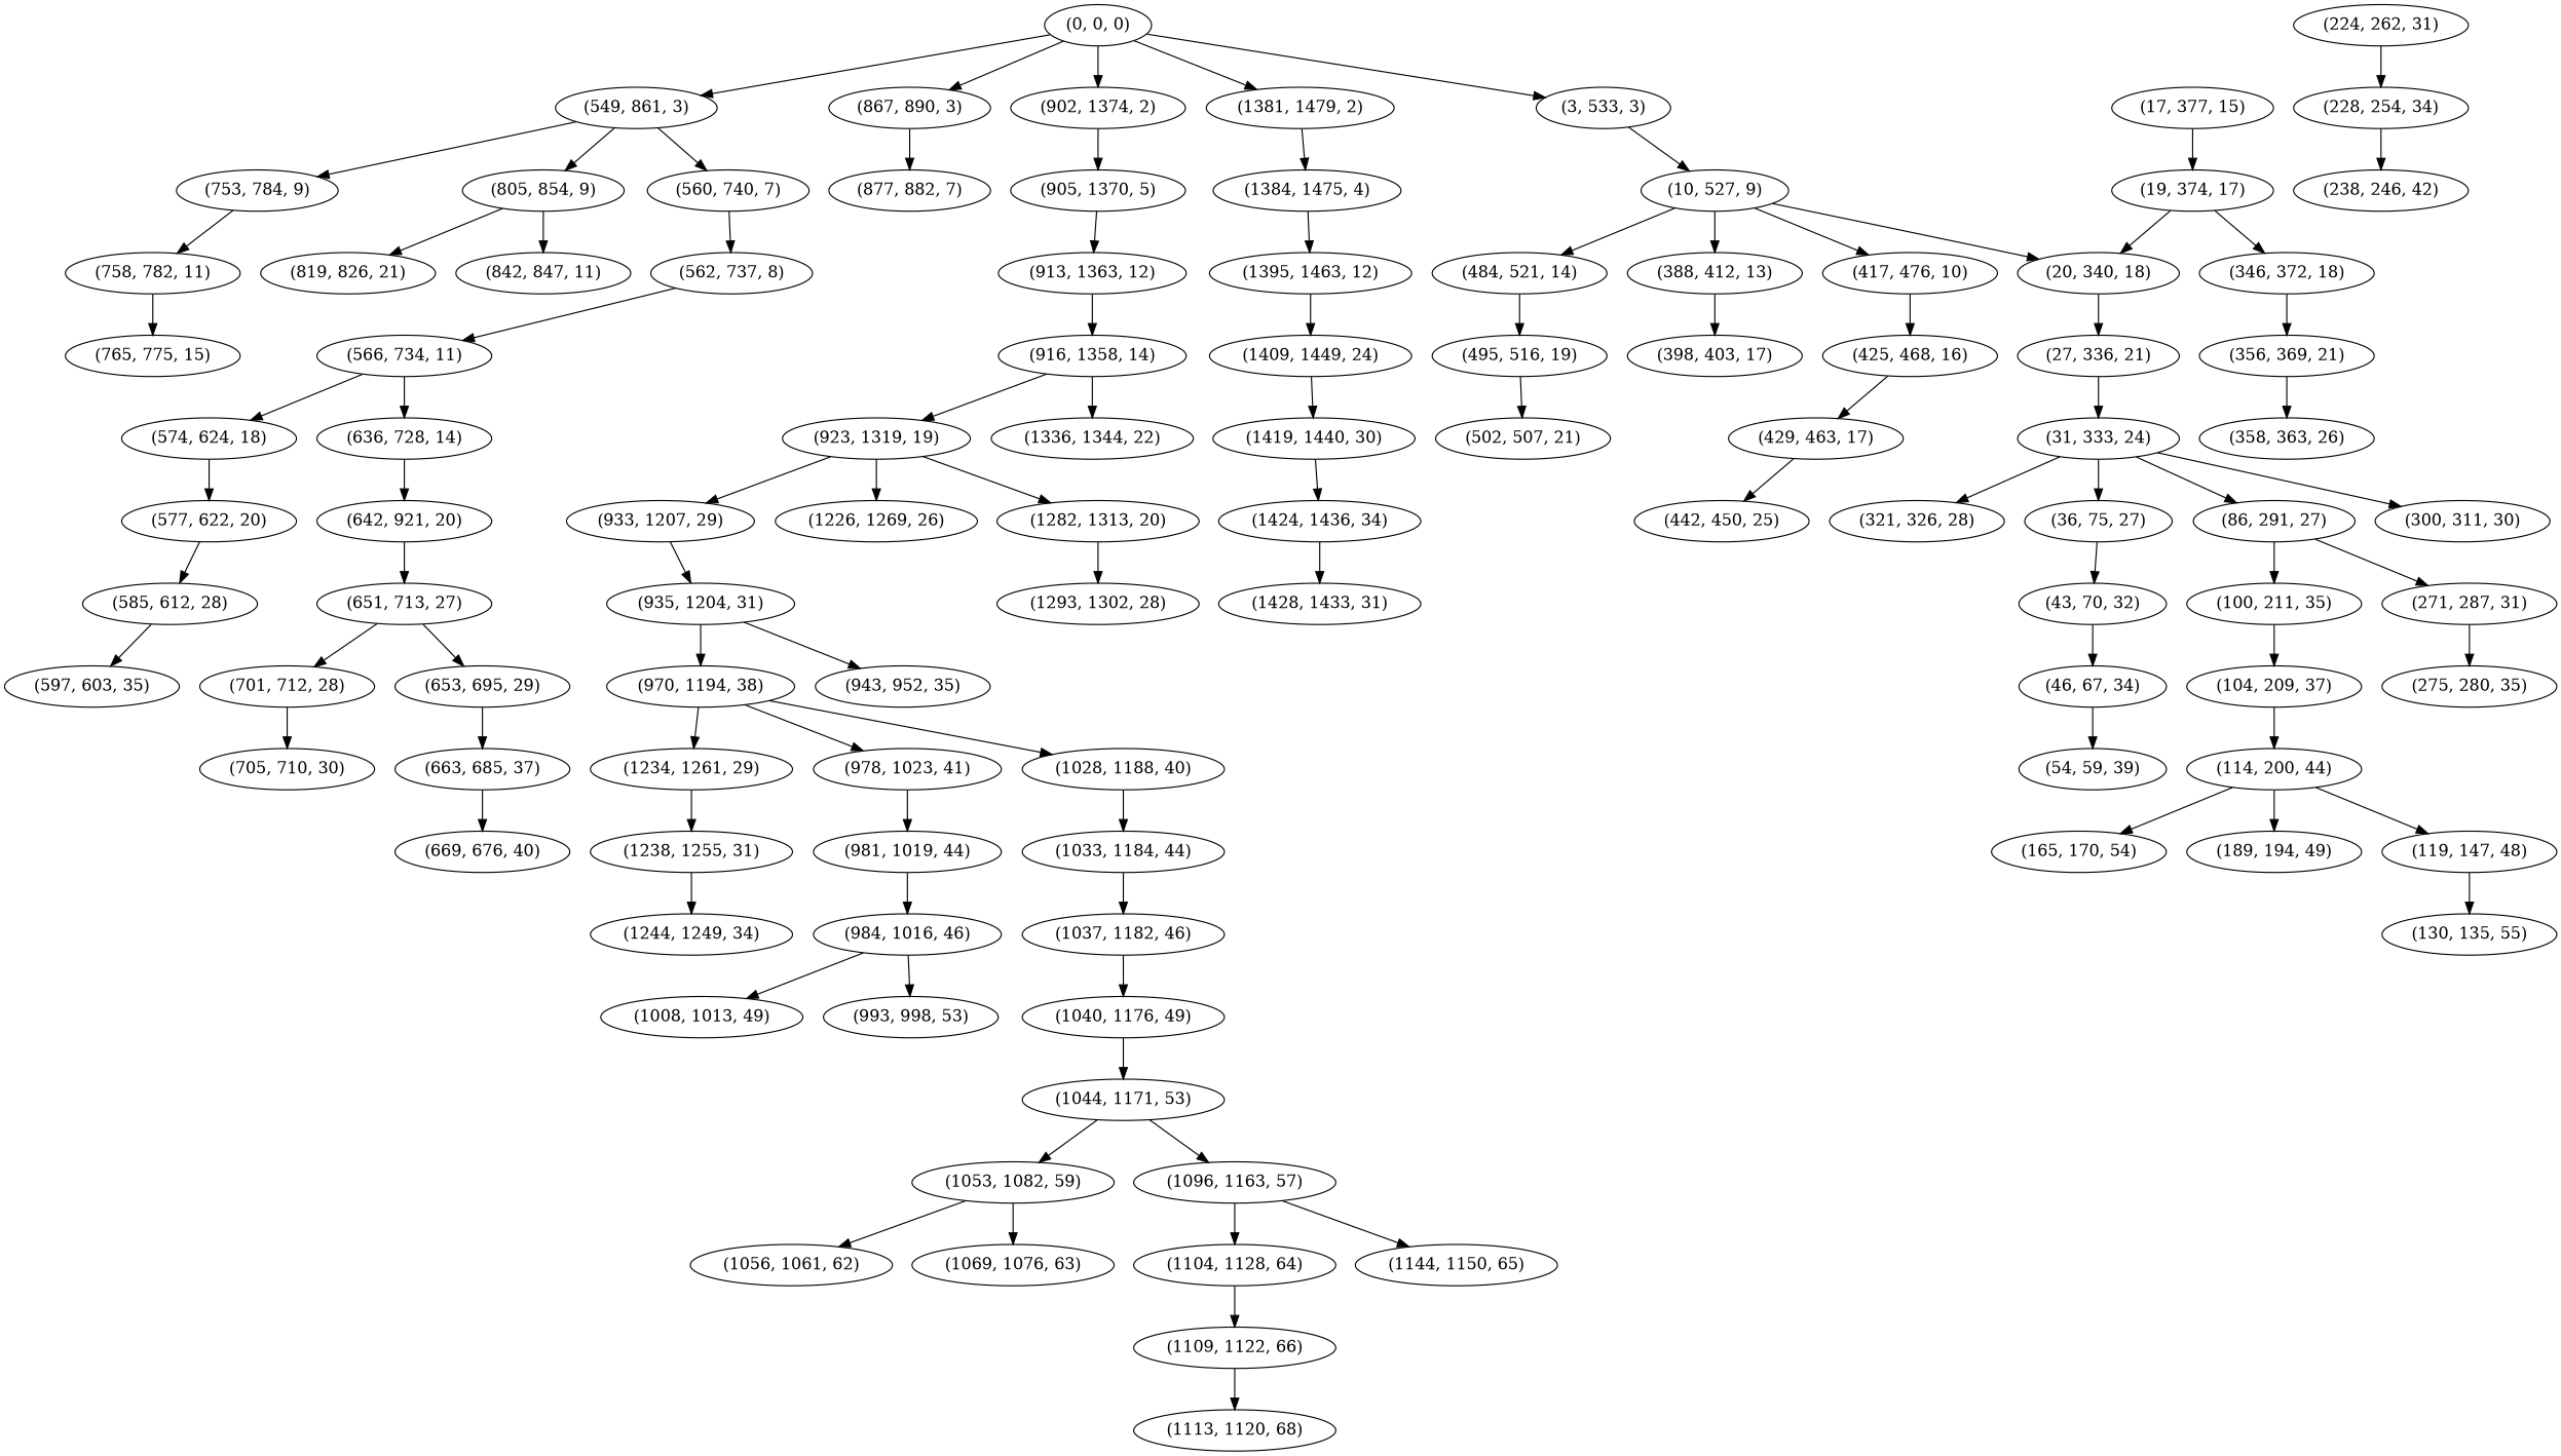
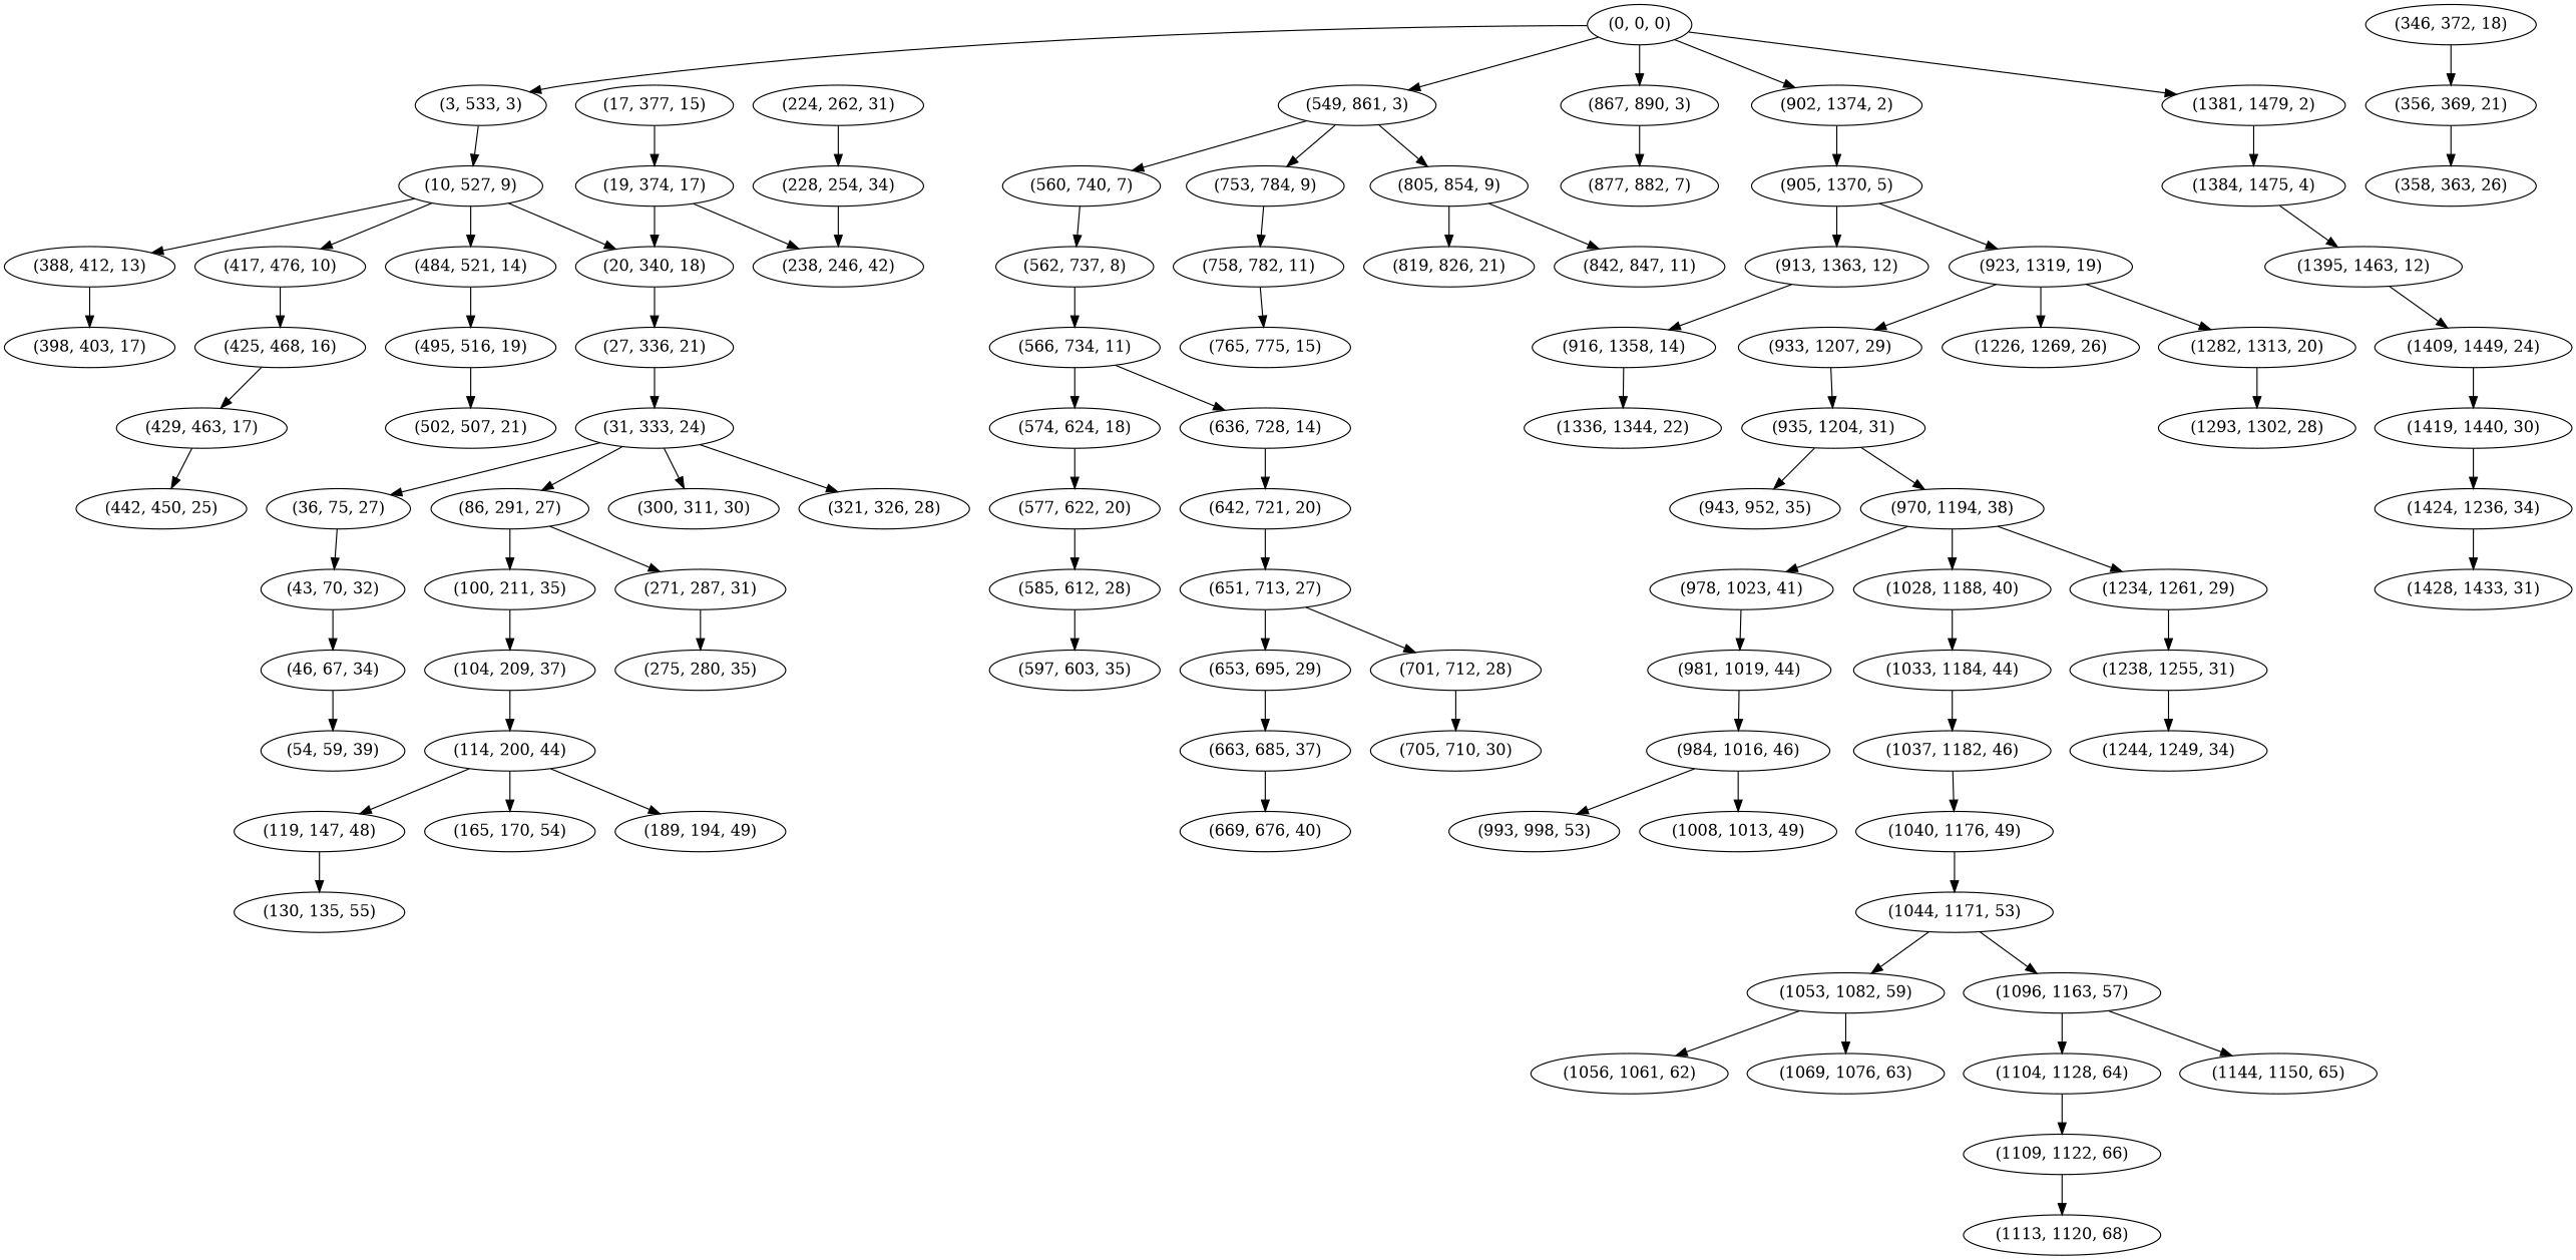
  digraph {
    "(0, 0, 0)"
    "(3, 533, 3)"
    "(549, 861, 3)"
    "(867, 890, 3)"
    "(902, 1374, 2)"
    "(1381, 1479, 2)"
    "(10, 527, 9)"
    "(560, 740, 7)"
    "(753, 784, 9)"
    "(805, 854, 9)"
    "(877, 882, 7)"
    "(905, 1370, 5)"
    "(1384, 1475, 4)"
    "(388, 412, 13)"
    "(417, 476, 10)"
    "(484, 521, 14)"
    "(20, 340, 18)"
    "(17, 377, 15)"
    "(19, 374, 17)"
    "(398, 403, 17)"
    "(425, 468, 16)"
    "(495, 516, 19)"
    "(346, 372, 18)"
    "(27, 336, 21)"
    n25 [label="(356, 369, 21)"]
    "(31, 333, 24)"
    "(36, 75, 27)"
    "(86, 291, 27)"
    "(300, 311, 30)"
    "(321, 326, 28)"
    "(43, 70, 32)"
    "(100, 211, 35)"
    "(271, 287, 31)"
    "(46, 67, 34)"
    "(54, 59, 39)"
    "(104, 209, 37)"
    "(275, 280, 35)"
    "(114, 200, 44)"
    "(119, 147, 48)"
    "(165, 170, 54)"
    "(189, 194, 49)"
    "(130, 135, 55)"
    "(224, 262, 31)"
    "(228, 254, 34)"
    "(238, 246, 42)"
    "(358, 363, 26)"
    "(429, 463, 17)"
    "(442, 450, 25)"
    "(502, 507, 21)"
    "(562, 737, 8)"
    "(758, 782, 11)"
    "(819, 826, 21)"
    "(842, 847, 11)"
    "(566, 734, 11)"
    "(574, 624, 18)"
    "(636, 728, 14)"
    "(577, 622, 20)"
-   "(642, 721, 20)" [label="(642, 921, 20)"]
+   "(642, 721, 20)"
    "(585, 612, 28)"
    "(597, 603, 35)"
    "(651, 713, 27)"
    "(653, 695, 29)"
    "(701, 712, 28)"
    "(663, 685, 37)"
    "(705, 710, 30)"
    "(669, 676, 40)"
    "(765, 775, 15)"
    "(913, 1363, 12)"
    "(916, 1358, 14)"
    "(923, 1319, 19)"
    "(1336, 1344, 22)"
    "(933, 1207, 29)"
    "(1226, 1269, 26)"
    "(1282, 1313, 20)"
    "(935, 1204, 31)"
    "(1293, 1302, 28)"
    "(943, 952, 35)"
    "(970, 1194, 38)"
    "(978, 1023, 41)"
    "(1028, 1188, 40)"
    "(1234, 1261, 29)"
    "(981, 1019, 44)"
    "(1033, 1184, 44)"
    "(984, 1016, 46)"
    "(993, 998, 53)"
    "(1008, 1013, 49)"
    "(1037, 1182, 46)"
    "(1040, 1176, 49)"
    "(1044, 1171, 53)"
    "(1053, 1082, 59)"
    "(1096, 1163, 57)"
    "(1056, 1061, 62)"
    "(1069, 1076, 63)"
    "(1104, 1128, 64)"
    "(1144, 1150, 65)"
    "(1109, 1122, 66)"
    "(1113, 1120, 68)"
    "(1238, 1255, 31)"
    "(1244, 1249, 34)"
    "(1395, 1463, 12)"
    "(1409, 1449, 24)"
    "(1419, 1440, 30)"
-   "(1424, 1436, 34)"
+   "(1424, 1436, 34)" [label="(1424, 1236, 34)"]
    n104 [label="(1428, 1433, 31)"]
    "(0, 0, 0)" -> "(3, 533, 3)"
    "(0, 0, 0)" -> "(549, 861, 3)"
    "(0, 0, 0)" -> "(867, 890, 3)"
    "(0, 0, 0)" -> "(902, 1374, 2)"
    "(0, 0, 0)" -> "(1381, 1479, 2)"
    "(3, 533, 3)" -> "(10, 527, 9)"
    "(549, 861, 3)" -> "(560, 740, 7)"
    "(549, 861, 3)" -> "(753, 784, 9)"
    "(549, 861, 3)" -> "(805, 854, 9)"
    "(867, 890, 3)" -> "(877, 882, 7)"
    "(902, 1374, 2)" -> "(905, 1370, 5)"
    "(1381, 1479, 2)" -> "(1384, 1475, 4)"
    "(10, 527, 9)" -> "(388, 412, 13)"
    "(10, 527, 9)" -> "(417, 476, 10)"
    "(10, 527, 9)" -> "(484, 521, 14)"
    "(10, 527, 9)" -> "(20, 340, 18)"
    "(560, 740, 7)" -> "(562, 737, 8)"
    "(753, 784, 9)" -> "(758, 782, 11)"
    "(805, 854, 9)" -> "(819, 826, 21)"
    "(805, 854, 9)" -> "(842, 847, 11)"
    "(905, 1370, 5)" -> "(913, 1363, 12)"
    "(1384, 1475, 4)" -> "(1395, 1463, 12)"
    "(388, 412, 13)" -> "(398, 403, 17)"
    "(417, 476, 10)" -> "(425, 468, 16)"
    "(484, 521, 14)" -> "(495, 516, 19)"
    "(20, 340, 18)" -> "(27, 336, 21)"
    "(17, 377, 15)" -> "(19, 374, 17)"
    "(19, 374, 17)" -> "(20, 340, 18)"
-   "(19, 374, 17)" -> "(346, 372, 18)"
+   "(19, 374, 17)" -> "(238, 246, 42)"
    "(425, 468, 16)" -> "(429, 463, 17)"
    "(495, 516, 19)" -> "(502, 507, 21)"
    "(346, 372, 18)" -> n25
    "(27, 336, 21)" -> "(31, 333, 24)"
    n25 -> "(358, 363, 26)"
    "(31, 333, 24)" -> "(36, 75, 27)"
    "(31, 333, 24)" -> "(86, 291, 27)"
    "(31, 333, 24)" -> "(300, 311, 30)"
    "(31, 333, 24)" -> "(321, 326, 28)"
    "(36, 75, 27)" -> "(43, 70, 32)"
    "(86, 291, 27)" -> "(100, 211, 35)"
    "(86, 291, 27)" -> "(271, 287, 31)"
    "(43, 70, 32)" -> "(46, 67, 34)"
    "(100, 211, 35)" -> "(104, 209, 37)"
    "(271, 287, 31)" -> "(275, 280, 35)"
    "(46, 67, 34)" -> "(54, 59, 39)"
    "(104, 209, 37)" -> "(114, 200, 44)"
    "(114, 200, 44)" -> "(119, 147, 48)"
    "(114, 200, 44)" -> "(165, 170, 54)"
    "(114, 200, 44)" -> "(189, 194, 49)"
    "(119, 147, 48)" -> "(130, 135, 55)"
    "(224, 262, 31)" -> "(228, 254, 34)"
    "(228, 254, 34)" -> "(238, 246, 42)"
    "(429, 463, 17)" -> "(442, 450, 25)"
    "(562, 737, 8)" -> "(566, 734, 11)"
    "(758, 782, 11)" -> "(765, 775, 15)"
    "(566, 734, 11)" -> "(574, 624, 18)"
    "(566, 734, 11)" -> "(636, 728, 14)"
    "(574, 624, 18)" -> "(577, 622, 20)"
    "(636, 728, 14)" -> "(642, 721, 20)"
    "(577, 622, 20)" -> "(585, 612, 28)"
    "(642, 721, 20)" -> "(651, 713, 27)"
    "(585, 612, 28)" -> "(597, 603, 35)"
    "(651, 713, 27)" -> "(653, 695, 29)"
    "(651, 713, 27)" -> "(701, 712, 28)"
    "(653, 695, 29)" -> "(663, 685, 37)"
    "(701, 712, 28)" -> "(705, 710, 30)"
    "(663, 685, 37)" -> "(669, 676, 40)"
    "(913, 1363, 12)" -> "(916, 1358, 14)"
-   "(916, 1358, 14)" -> "(923, 1319, 19)"
+   "(905, 1370, 5)" -> "(923, 1319, 19)"
    "(916, 1358, 14)" -> "(1336, 1344, 22)"
    "(923, 1319, 19)" -> "(933, 1207, 29)"
    "(923, 1319, 19)" -> "(1226, 1269, 26)"
    "(923, 1319, 19)" -> "(1282, 1313, 20)"
    "(933, 1207, 29)" -> "(935, 1204, 31)"
    "(1282, 1313, 20)" -> "(1293, 1302, 28)"
    "(935, 1204, 31)" -> "(943, 952, 35)"
    "(935, 1204, 31)" -> "(970, 1194, 38)"
    "(970, 1194, 38)" -> "(978, 1023, 41)"
    "(970, 1194, 38)" -> "(1028, 1188, 40)"
    "(970, 1194, 38)" -> "(1234, 1261, 29)"
    "(978, 1023, 41)" -> "(981, 1019, 44)"
    "(1028, 1188, 40)" -> "(1033, 1184, 44)"
    "(1234, 1261, 29)" -> "(1238, 1255, 31)"
    "(981, 1019, 44)" -> "(984, 1016, 46)"
    "(1033, 1184, 44)" -> "(1037, 1182, 46)"
    "(984, 1016, 46)" -> "(993, 998, 53)"
    "(984, 1016, 46)" -> "(1008, 1013, 49)"
    "(1037, 1182, 46)" -> "(1040, 1176, 49)"
    "(1040, 1176, 49)" -> "(1044, 1171, 53)"
    "(1044, 1171, 53)" -> "(1053, 1082, 59)"
    "(1044, 1171, 53)" -> "(1096, 1163, 57)"
    "(1053, 1082, 59)" -> "(1056, 1061, 62)"
    "(1053, 1082, 59)" -> "(1069, 1076, 63)"
    "(1096, 1163, 57)" -> "(1104, 1128, 64)"
    "(1096, 1163, 57)" -> "(1144, 1150, 65)"
    "(1104, 1128, 64)" -> "(1109, 1122, 66)"
    "(1109, 1122, 66)" -> "(1113, 1120, 68)"
    "(1238, 1255, 31)" -> "(1244, 1249, 34)"
    "(1395, 1463, 12)" -> "(1409, 1449, 24)"
    "(1409, 1449, 24)" -> "(1419, 1440, 30)"
    "(1419, 1440, 30)" -> "(1424, 1436, 34)"
    "(1424, 1436, 34)" -> n104
  }
